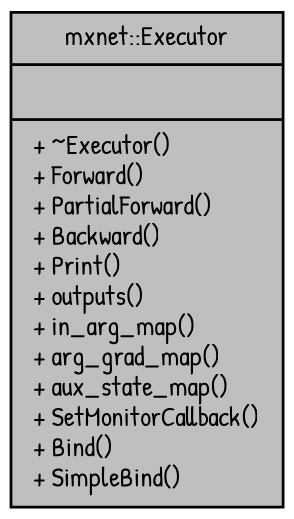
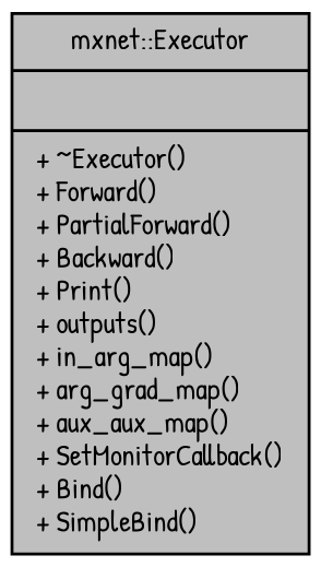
  digraph {
    fontname="Patrick Hand"
-   n1 [color=black fillcolor=grey75 fontcolor=black fontname="Patrick Hand" fontsize=10 height=0.2 label="{mxnet::Executor\n||+ ~Executor()\l+ Forward()\l+ PartialForward()\l+ Backward()\l+ Print()\l+ outputs()\l+ in_arg_map()\l+ arg_grad_map()\l+ aux_state_map()\l+ SetMonitorCallback()\l+ Bind()\l+ SimpleBind()\l}" shape=record style=filled width=0.4]
+   n1 [color=black fillcolor=grey75 fontcolor=black fontname="Patrick Hand" fontsize=10 height=0.2 label="{mxnet::Executor\n||+ ~Executor()\l+ Forward()\l+ PartialForward()\l+ Backward()\l+ Print()\l+ outputs()\l+ in_arg_map()\l+ arg_grad_map()\l+ aux_aux_map()\l+ SetMonitorCallback()\l+ Bind()\l+ SimpleBind()\l}" shape=record style=filled width=0.4]
  }
